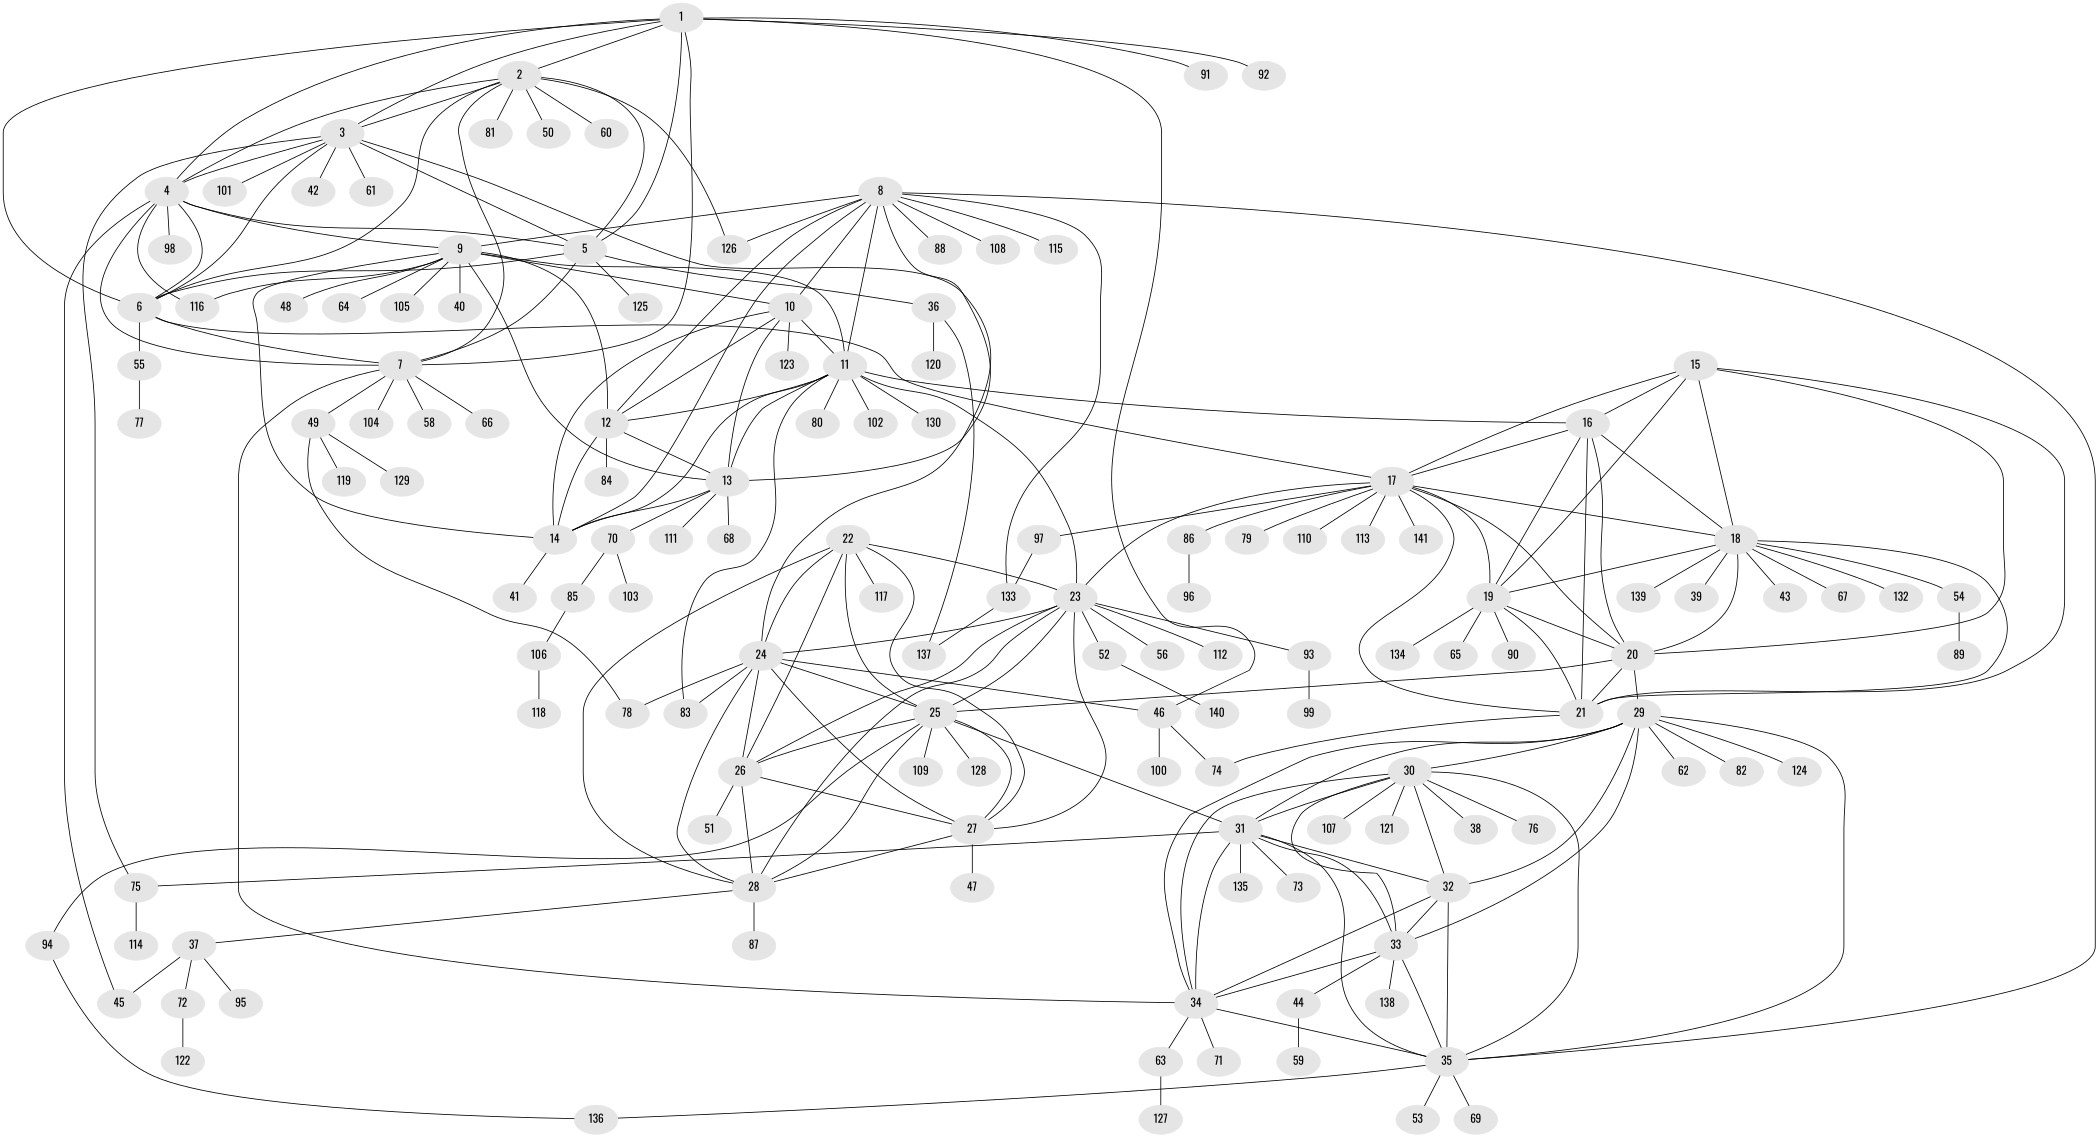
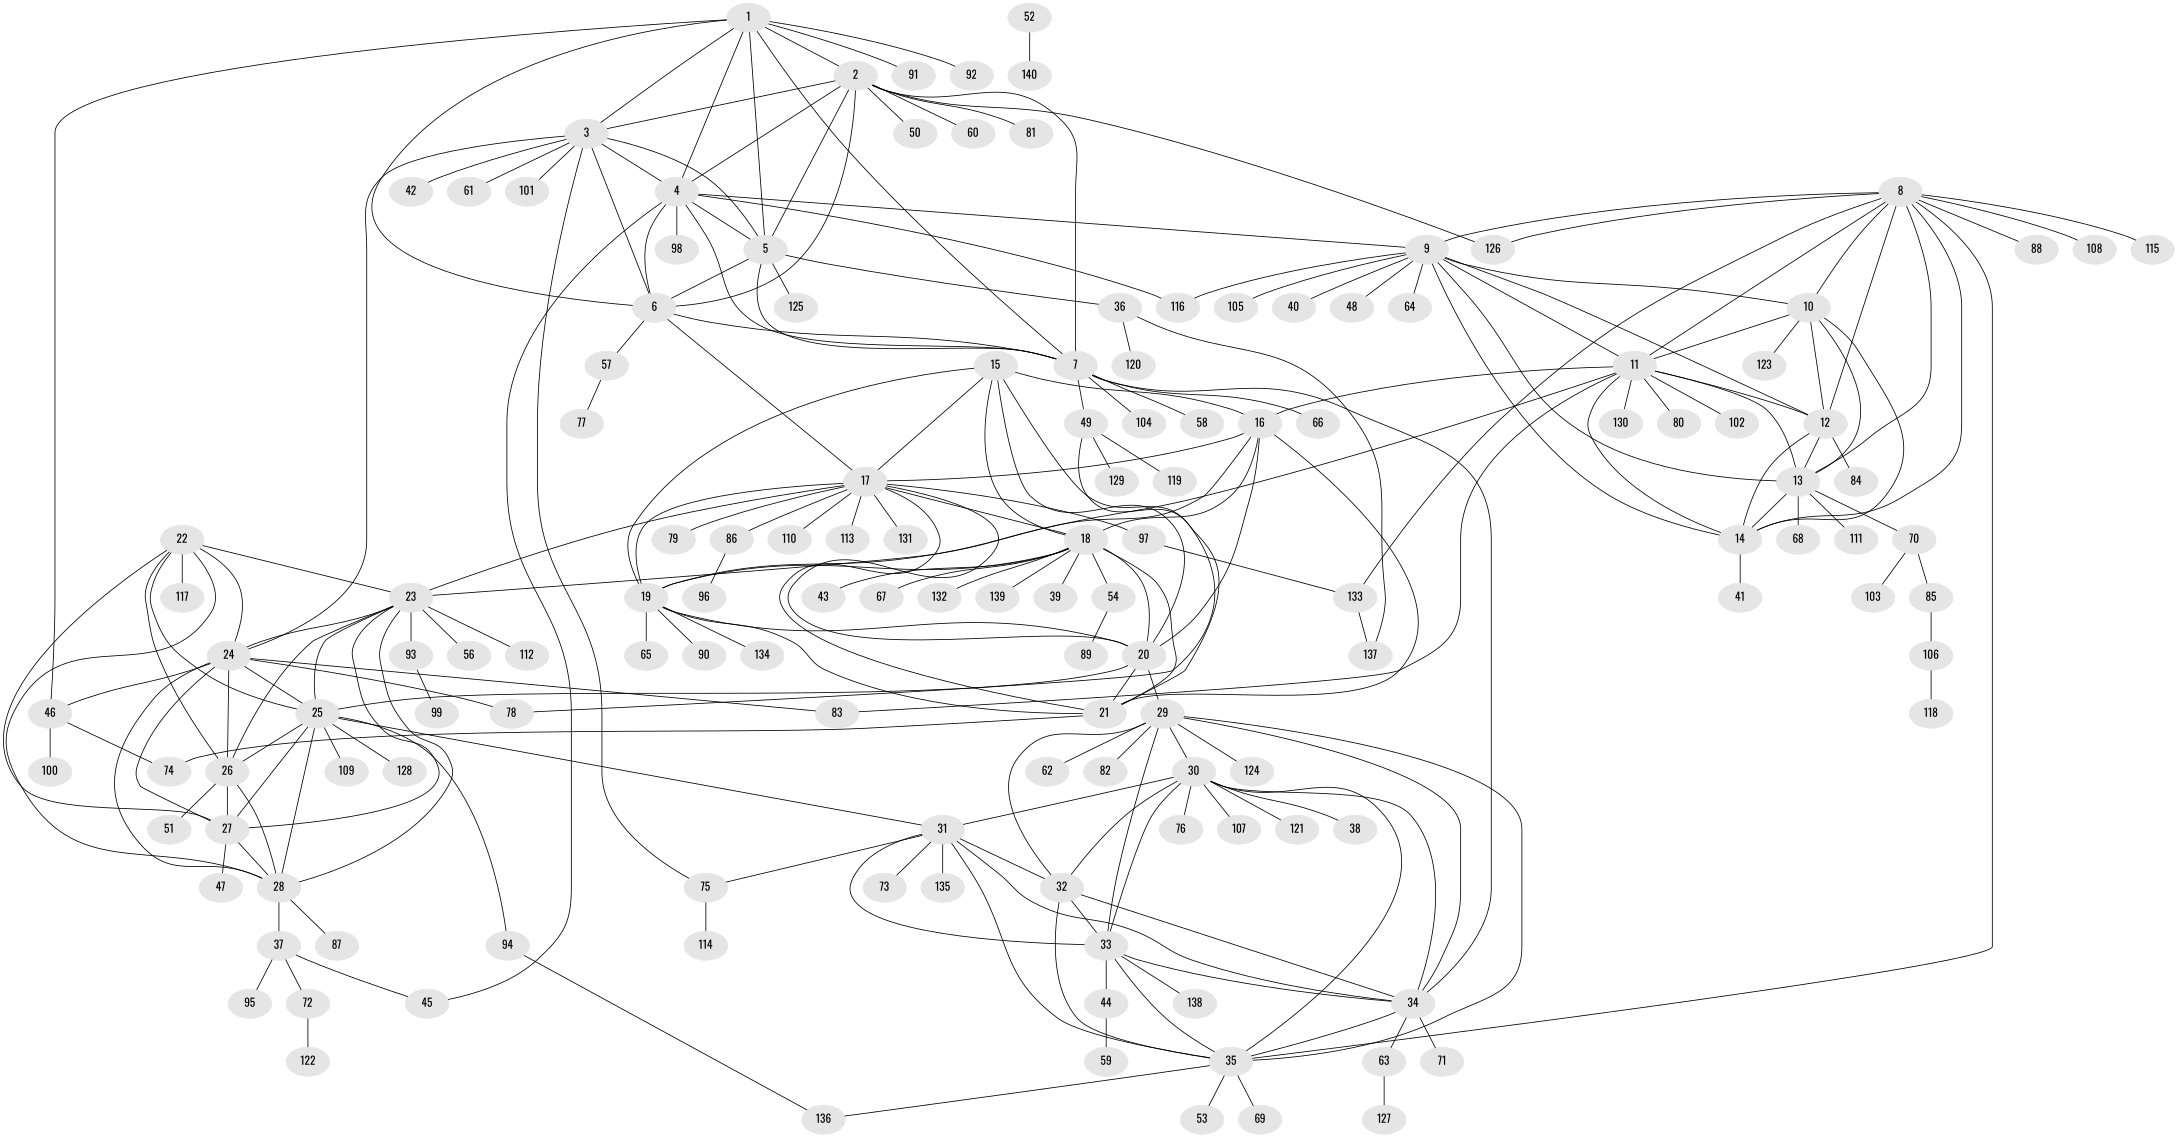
  graph {
    fontname=Oswald
    node [color=gray90 fontname=Oswald style=filled]
    edge [fontname=Oswald]
    1
    2
    3
    4
    5
    6
    7
    46
    91
    92
    50
    60
    81
    126
    24
    42
    61
    75
    101
    9
    45
    98
    116
    36
    125
    17
-   55
+   55 [label=57]
    34
    49
    58
    66
    104
    74
    100
    83
    25
    26
    27
    28
    78
    114
    10
    11
    12
    13
    14
    40
    48
    64
    105
    120
    137
    23
    18
    19
    20
    21
    79
    86
    97
    110
    113
-   131 [label=141]
+   131
    77
    35
    63
    71
    119
    129
    8
    88
    108
    115
    133
    123
    16
    80
    102
    130
    84
    68
    70
    111
    41
    53
    69
    136
    52
    56
    93
    112
    85
    103
    15
    39
    43
    54
    67
    132
    139
    65
    90
    134
    29
    96
    89
    31
    30
    32
    33
    62
    82
    124
    22
    117
    94
    109
    128
    51
    47
    37
    87
    140
    99
    73
    135
    72
    95
    38
    76
    107
    121
    44
    138
    59
    127
    122
    106
    118
    1 -- 2
    1 -- 3
    1 -- 4
    1 -- 5
    1 -- 6
    1 -- 7
    1 -- 46
    1 -- 91
    1 -- 92
    2 -- 3
    2 -- 4
    2 -- 5
    2 -- 6
    2 -- 7
    2 -- 50
    2 -- 60
    2 -- 81
    2 -- 126
    3 -- 4
    3 -- 5
    3 -- 6
    3 -- 24
    3 -- 42
    3 -- 61
    3 -- 75
    3 -- 101
    4 -- 5
    4 -- 6
    4 -- 7
    4 -- 9
    4 -- 45
    4 -- 98
    4 -- 116
    5 -- 6
    5 -- 7
    5 -- 36
    5 -- 125
    6 -- 7
    6 -- 17
    6 -- 55
    7 -- 34
    7 -- 49
    7 -- 58
    7 -- 66
    7 -- 104
    46 -- 74
    46 -- 100
    24 -- 46
    24 -- 83
    24 -- 25
    24 -- 26
    24 -- 27
    24 -- 28
    24 -- 78
    75 -- 114
    9 -- 116
    9 -- 10
    9 -- 11
    9 -- 12
    9 -- 13
    9 -- 14
    9 -- 40
    9 -- 48
    9 -- 64
    9 -- 105
    36 -- 120
    36 -- 137
    17 -- 23
    17 -- 18
    17 -- 19
    17 -- 20
    17 -- 21
    17 -- 79
    17 -- 86
    17 -- 97
    17 -- 110
    17 -- 113
    17 -- 131
    55 -- 77
    34 -- 35
    34 -- 63
    34 -- 71
    49 -- 78
    49 -- 119
    49 -- 129
    25 -- 26
    25 -- 27
    25 -- 28
    25 -- 31
    25 -- 94
    25 -- 109
    25 -- 128
    26 -- 27
    26 -- 28
    26 -- 51
    27 -- 28
    27 -- 47
    28 -- 37
    28 -- 87
    10 -- 11
    10 -- 12
    10 -- 13
    10 -- 14
    10 -- 123
    11 -- 83
    11 -- 12
    11 -- 13
    11 -- 14
    11 -- 23
    11 -- 16
    11 -- 80
    11 -- 102
    11 -- 130
    12 -- 13
    12 -- 14
    12 -- 84
    13 -- 14
    13 -- 68
    13 -- 70
    13 -- 111
    14 -- 41
    23 -- 24
    23 -- 25
    23 -- 26
    23 -- 27
    23 -- 28
-   23 -- 52
    23 -- 56
    23 -- 93
    23 -- 112
    18 -- 19
    18 -- 20
    18 -- 21
    18 -- 39
    18 -- 43
    18 -- 54
    18 -- 67
    18 -- 132
    18 -- 139
    19 -- 20
    19 -- 21
    19 -- 65
    19 -- 90
    19 -- 134
    20 -- 25
    20 -- 21
    20 -- 29
    21 -- 74
    86 -- 96
    97 -- 133
    35 -- 53
    35 -- 69
    35 -- 136
    63 -- 127
    8 -- 126
    8 -- 9
    8 -- 10
    8 -- 11
    8 -- 12
    8 -- 13
    8 -- 14
    8 -- 35
    8 -- 88
    8 -- 108
    8 -- 115
    8 -- 133
    133 -- 137
    16 -- 17
    16 -- 18
    16 -- 19
    16 -- 20
    16 -- 21
    70 -- 85
    70 -- 103
    52 -- 140
    93 -- 99
    85 -- 106
    15 -- 17
    15 -- 18
    15 -- 19
    15 -- 20
    15 -- 21
    15 -- 16
    54 -- 89
    29 -- 34
    29 -- 35
-   29 -- 31
    29 -- 30
    29 -- 32
    29 -- 33
    29 -- 62
    29 -- 82
    29 -- 124
    31 -- 75
    31 -- 34
    31 -- 35
    31 -- 32
    31 -- 33
    31 -- 73
    31 -- 135
    30 -- 34
    30 -- 35
    30 -- 31
    30 -- 32
    30 -- 33
    30 -- 38
    30 -- 76
    30 -- 107
    30 -- 121
    32 -- 34
    32 -- 35
    32 -- 33
    33 -- 34
    33 -- 35
    33 -- 44
    33 -- 138
    22 -- 24
    22 -- 25
    22 -- 26
    22 -- 27
    22 -- 28
    22 -- 23
    22 -- 117
    94 -- 136
    37 -- 45
    37 -- 72
    37 -- 95
    72 -- 122
    44 -- 59
    106 -- 118
  }
